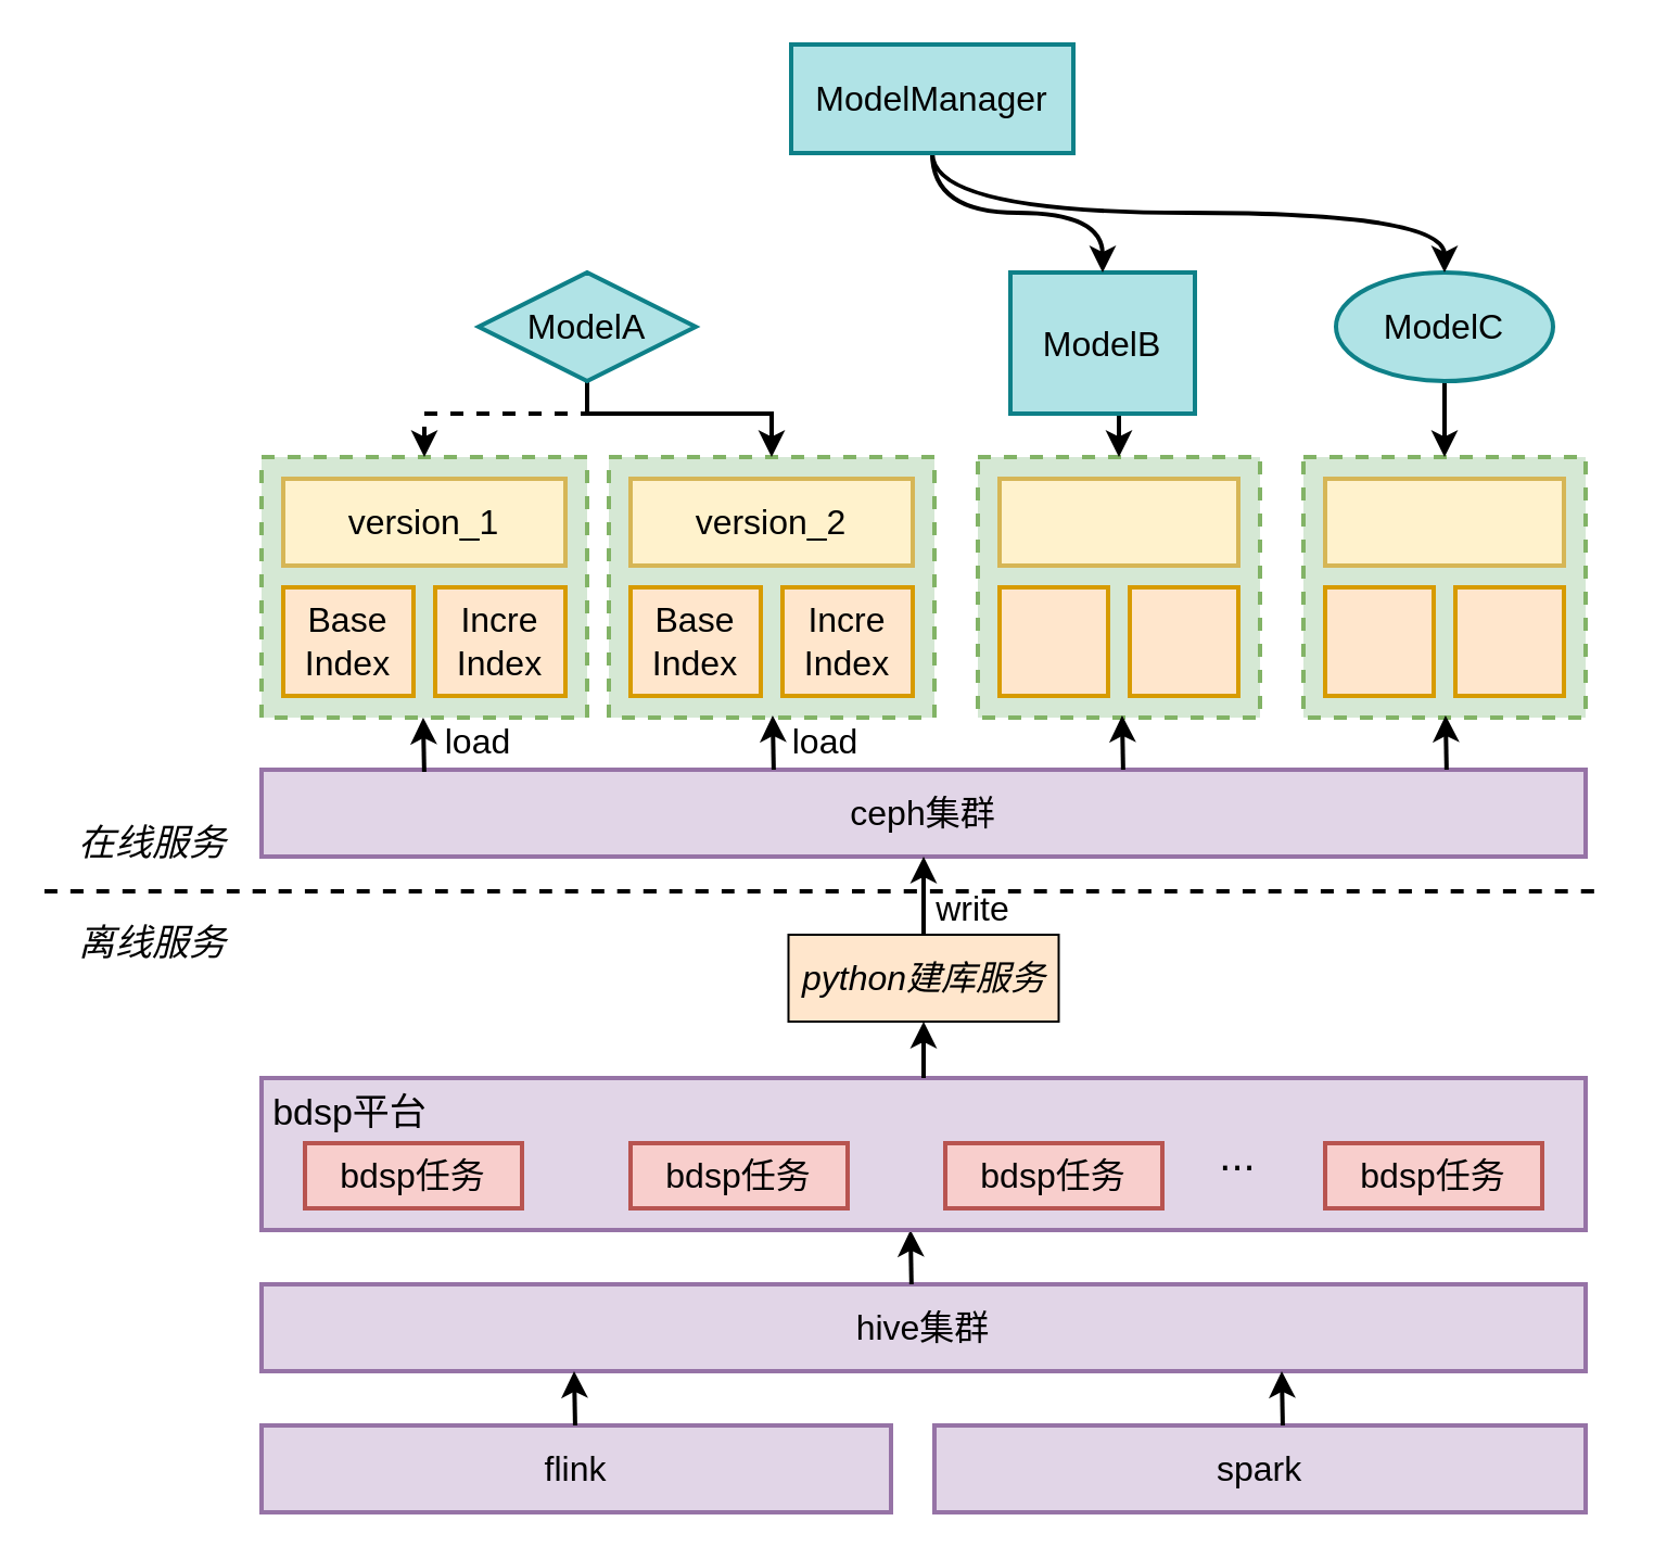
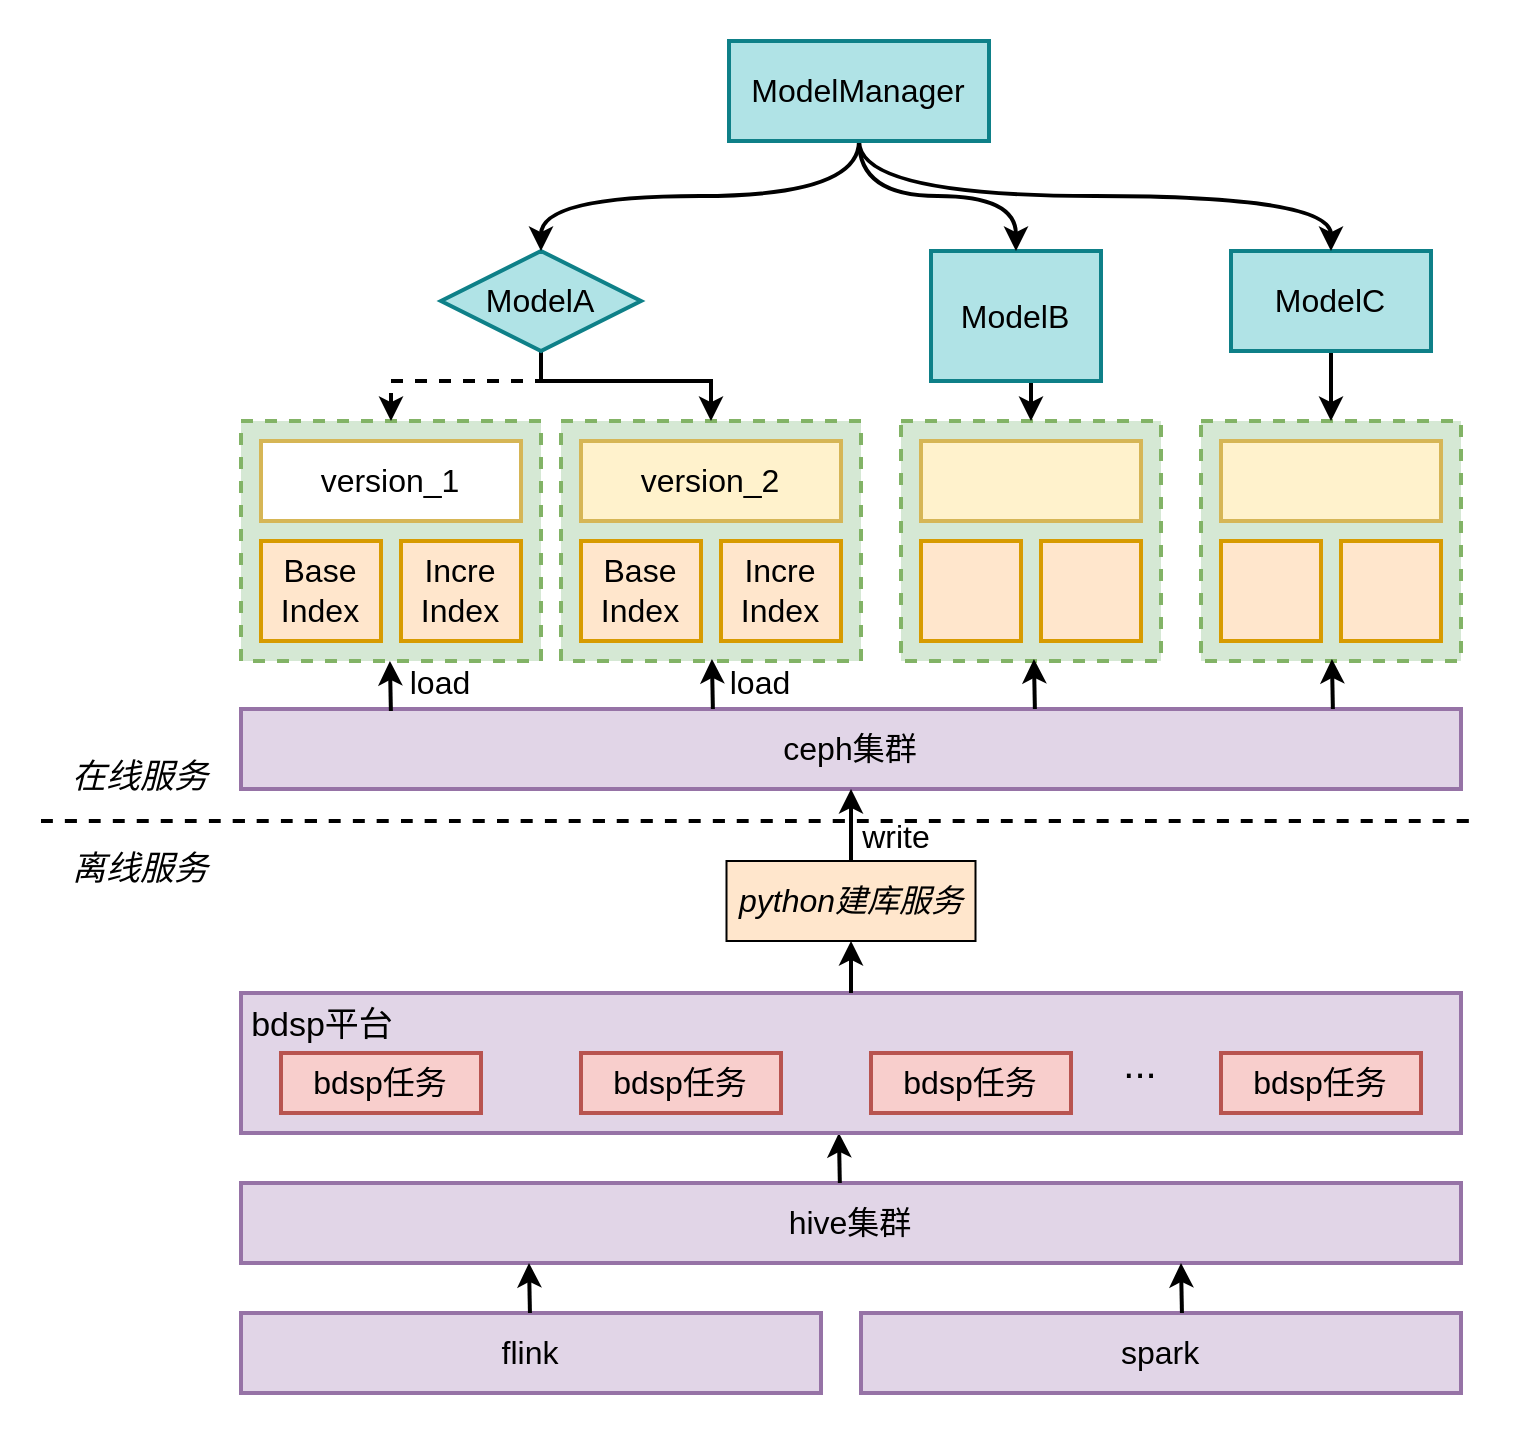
  <mxCell id="0" />
  <mxCell id="1" parent="0" />
  <mxCell id="2" value="" style="rounded=0;whiteSpace=wrap;html=1;fontSize=16;fillColor=#d5e8d4;strokeColor=#82b366;dashed=1;strokeWidth=2;" parent="1" vertex="1"><mxGeometry x="120" y="210" width="150" height="120" as="geometry" /></mxCell>
  <mxCell id="3" value="&lt;font style=&quot;font-size: 16px;&quot;&gt;spark&lt;/font&gt;" style="rounded=0;whiteSpace=wrap;html=1;fillColor=#e1d5e7;strokeColor=#9673a6;strokeWidth=2;" parent="1" vertex="1"><mxGeometry x="430" y="656" width="300" height="40" as="geometry" /></mxCell>
  <mxCell id="4" value="&lt;font style=&quot;font-size: 16px;&quot;&gt;flink&lt;/font&gt;" style="rounded=0;whiteSpace=wrap;html=1;fillColor=#e1d5e7;strokeColor=#9673a6;strokeWidth=2;" parent="1" vertex="1"><mxGeometry x="120" y="656" width="290" height="40" as="geometry" /></mxCell>
  <mxCell id="5" value="&lt;span style=&quot;font-size: 16px;&quot;&gt;hive集群&lt;/span&gt;" style="rounded=0;whiteSpace=wrap;html=1;fillColor=#e1d5e7;strokeColor=#9673a6;strokeWidth=2;" parent="1" vertex="1"><mxGeometry x="120" y="591" width="610" height="40" as="geometry" /></mxCell>
  <mxCell id="6" value="&lt;span style=&quot;font-size: 16px;&quot;&gt;&lt;i&gt;python建库服务&lt;/i&gt;&lt;/span&gt;" style="rounded=0;whiteSpace=wrap;html=1;fillColor=#ffe6cc;" parent="1" vertex="1"><mxGeometry x="362.75" y="430" width="124.5" height="40" as="geometry" /></mxCell>
  <mxCell id="7" value="&lt;span style=&quot;font-size: 16px;&quot;&gt;ceph集群&lt;/span&gt;" style="rounded=0;whiteSpace=wrap;html=1;fillColor=#e1d5e7;strokeColor=#9673a6;strokeWidth=2;" parent="1" vertex="1"><mxGeometry x="120" y="354" width="610" height="40" as="geometry" /></mxCell>
- <mxCell id="8" value="&lt;span style=&quot;font-size: 16px;&quot;&gt;version_1&lt;/span&gt;" style="rounded=0;whiteSpace=wrap;html=1;fillColor=#fff2cc;strokeColor=#d6b656;strokeWidth=2;" parent="1" vertex="1"><mxGeometry x="130" y="220" width="130" height="40" as="geometry" /></mxCell>
+ <mxCell id="8" value="&lt;span style=&quot;font-size: 16px;&quot;&gt;version_1&lt;/span&gt;" style="rounded=0;whiteSpace=wrap;html=1;fillColor=#ffffff;strokeColor=#d6b656;strokeWidth=2;" parent="1" vertex="1"><mxGeometry x="130" y="220" width="130" height="40" as="geometry" /></mxCell>
  <mxCell id="9" value="&lt;span style=&quot;font-size: 16px;&quot;&gt;Base&lt;br&gt;Index&lt;br&gt;&lt;/span&gt;" style="rounded=0;whiteSpace=wrap;html=1;fillColor=#ffe6cc;strokeColor=#d79b00;strokeWidth=2;" parent="1" vertex="1"><mxGeometry x="130" y="270" width="60" height="50" as="geometry" /></mxCell>
  <mxCell id="10" value="&lt;span style=&quot;font-size: 16px;&quot;&gt;Incre&lt;br&gt;Index&lt;br&gt;&lt;/span&gt;" style="rounded=0;whiteSpace=wrap;html=1;fillColor=#ffe6cc;strokeColor=#d79b00;strokeWidth=2;" parent="1" vertex="1"><mxGeometry x="200" y="270" width="60" height="50" as="geometry" /></mxCell>
  <mxCell id="11" value="" style="rounded=0;whiteSpace=wrap;html=1;fontSize=16;fillColor=#d5e8d4;strokeColor=#82b366;dashed=1;strokeWidth=2;" parent="1" vertex="1"><mxGeometry x="280" y="210" width="150" height="120" as="geometry" /></mxCell>
  <mxCell id="12" value="&lt;span style=&quot;font-size: 16px;&quot;&gt;version_2&lt;/span&gt;" style="rounded=0;whiteSpace=wrap;html=1;fillColor=#fff2cc;strokeColor=#d6b656;strokeWidth=2;" parent="1" vertex="1"><mxGeometry x="290" y="220" width="130" height="40" as="geometry" /></mxCell>
  <mxCell id="13" value="&lt;span style=&quot;font-size: 16px;&quot;&gt;Base&lt;br&gt;Index&lt;br&gt;&lt;/span&gt;" style="rounded=0;whiteSpace=wrap;html=1;fillColor=#ffe6cc;strokeColor=#d79b00;strokeWidth=2;" parent="1" vertex="1"><mxGeometry x="290" y="270" width="60" height="50" as="geometry" /></mxCell>
  <mxCell id="14" value="&lt;span style=&quot;font-size: 16px;&quot;&gt;Incre&lt;br&gt;Index&lt;br&gt;&lt;/span&gt;" style="rounded=0;whiteSpace=wrap;html=1;fillColor=#ffe6cc;strokeColor=#d79b00;strokeWidth=2;" parent="1" vertex="1"><mxGeometry x="360" y="270" width="60" height="50" as="geometry" /></mxCell>
  <mxCell id="15" value="" style="rounded=0;whiteSpace=wrap;html=1;fontSize=16;fillColor=#d5e8d4;strokeColor=#82b366;dashed=1;strokeWidth=2;" parent="1" vertex="1"><mxGeometry x="450" y="210" width="130" height="120" as="geometry" /></mxCell>
  <mxCell id="16" value="" style="rounded=0;whiteSpace=wrap;html=1;fillColor=#fff2cc;strokeColor=#d6b656;strokeWidth=2;" parent="1" vertex="1"><mxGeometry x="460" y="220" width="110" height="40" as="geometry" /></mxCell>
  <mxCell id="17" value="&lt;span style=&quot;font-size: 16px;&quot;&gt;&lt;br&gt;&lt;/span&gt;" style="rounded=0;whiteSpace=wrap;html=1;fillColor=#ffe6cc;strokeColor=#d79b00;strokeWidth=2;" parent="1" vertex="1"><mxGeometry x="460" y="270" width="50" height="50" as="geometry" /></mxCell>
  <mxCell id="18" value="&lt;span style=&quot;font-size: 16px;&quot;&gt;&lt;br&gt;&lt;/span&gt;" style="rounded=0;whiteSpace=wrap;html=1;fillColor=#ffe6cc;strokeColor=#d79b00;strokeWidth=2;" parent="1" vertex="1"><mxGeometry x="520" y="270" width="50" height="50" as="geometry" /></mxCell>
  <mxCell id="19" value="" style="rounded=0;whiteSpace=wrap;html=1;fontSize=16;fillColor=#d5e8d4;strokeColor=#82b366;dashed=1;strokeWidth=2;" parent="1" vertex="1"><mxGeometry x="600" y="210" width="130" height="120" as="geometry" /></mxCell>
  <mxCell id="20" value="" style="rounded=0;whiteSpace=wrap;html=1;fillColor=#fff2cc;strokeColor=#d6b656;strokeWidth=2;" parent="1" vertex="1"><mxGeometry x="610" y="220" width="110" height="40" as="geometry" /></mxCell>
  <mxCell id="21" value="&lt;span style=&quot;font-size: 16px;&quot;&gt;&lt;br&gt;&lt;/span&gt;" style="rounded=0;whiteSpace=wrap;html=1;fillColor=#ffe6cc;strokeColor=#d79b00;strokeWidth=2;" parent="1" vertex="1"><mxGeometry x="610" y="270" width="50" height="50" as="geometry" /></mxCell>
  <mxCell id="22" value="&lt;span style=&quot;font-size: 16px;&quot;&gt;&lt;br&gt;&lt;/span&gt;" style="rounded=0;whiteSpace=wrap;html=1;fillColor=#ffe6cc;strokeColor=#d79b00;strokeWidth=2;" parent="1" vertex="1"><mxGeometry x="670" y="270" width="50" height="50" as="geometry" /></mxCell>
  <mxCell id="23" style="edgeStyle=orthogonalEdgeStyle;rounded=0;orthogonalLoop=1;jettySize=auto;html=1;exitX=0.5;exitY=1;exitDx=0;exitDy=0;entryX=0.5;entryY=0;entryDx=0;entryDy=0;strokeWidth=2;fontSize=16;" parent="1" source="25" target="11" edge="1"><mxGeometry relative="1" as="geometry"><Array as="points"><mxPoint x="270" y="190" /><mxPoint x="355" y="190" /></Array></mxGeometry></mxCell>
  <mxCell id="24" style="edgeStyle=orthogonalEdgeStyle;rounded=0;orthogonalLoop=1;jettySize=auto;html=1;exitX=0.5;exitY=1;exitDx=0;exitDy=0;strokeWidth=2;fontSize=16;dashed=1;" parent="1" source="25" target="2" edge="1"><mxGeometry relative="1" as="geometry"><Array as="points"><mxPoint x="270" y="190" /><mxPoint x="195" y="190" /></Array></mxGeometry></mxCell>
  <mxCell id="25" value="&lt;span style=&quot;font-size: 16px;&quot;&gt;ModelA&lt;/span&gt;" style="rhombus;whiteSpace=wrap;html=1;fillColor=#b0e3e6;strokeColor=#0e8088;strokeWidth=2;" parent="1" vertex="1"><mxGeometry x="220" y="125" width="100" height="50" as="geometry" /></mxCell>
  <mxCell id="26" style="edgeStyle=orthogonalEdgeStyle;rounded=0;orthogonalLoop=1;jettySize=auto;html=1;exitX=0.5;exitY=1;exitDx=0;exitDy=0;entryX=0.5;entryY=0;entryDx=0;entryDy=0;strokeWidth=2;fontSize=16;" parent="1" source="27" target="15" edge="1"><mxGeometry relative="1" as="geometry" /></mxCell>
  <mxCell id="27" value="&lt;span style=&quot;font-size: 16px;&quot;&gt;ModelB&lt;/span&gt;" style="rounded=0;whiteSpace=wrap;html=1;fillColor=#b0e3e6;strokeColor=#0e8088;strokeWidth=2;" parent="1" vertex="1"><mxGeometry x="465" y="125" width="85" height="65" as="geometry" /></mxCell>
  <mxCell id="28" style="edgeStyle=orthogonalEdgeStyle;rounded=0;orthogonalLoop=1;jettySize=auto;html=1;exitX=0.5;exitY=1;exitDx=0;exitDy=0;entryX=0.5;entryY=0;entryDx=0;entryDy=0;strokeWidth=2;fontSize=16;" parent="1" source="29" target="19" edge="1"><mxGeometry relative="1" as="geometry" /></mxCell>
- <mxCell id="29" value="&lt;span style=&quot;font-size: 16px;&quot;&gt;ModelC&lt;/span&gt;" style="ellipse;whiteSpace=wrap;html=1;fillColor=#b0e3e6;strokeColor=#0e8088;strokeWidth=2;" parent="1" vertex="1"><mxGeometry x="615" y="125" width="100" height="50" as="geometry" /></mxCell>
+ <mxCell id="29" value="&lt;span style=&quot;font-size: 16px;&quot;&gt;ModelC&lt;/span&gt;" style="rounded=0;whiteSpace=wrap;html=1;fillColor=#b0e3e6;strokeColor=#0e8088;strokeWidth=2;" parent="1" vertex="1"><mxGeometry x="615" y="125" width="100" height="50" as="geometry" /></mxCell>
+ <mxCell id="30" style="edgeStyle=orthogonalEdgeStyle;curved=1;rounded=0;orthogonalLoop=1;jettySize=auto;html=1;exitX=0.5;exitY=1;exitDx=0;exitDy=0;strokeWidth=2;fontSize=16;" parent="1" source="33" target="25" edge="1"><mxGeometry relative="1" as="geometry" /></mxCell>
  <mxCell id="31" style="edgeStyle=orthogonalEdgeStyle;curved=1;rounded=0;orthogonalLoop=1;jettySize=auto;html=1;exitX=0.5;exitY=1;exitDx=0;exitDy=0;strokeWidth=2;fontSize=16;" parent="1" source="33" target="27" edge="1"><mxGeometry relative="1" as="geometry" /></mxCell>
  <mxCell id="32" style="edgeStyle=orthogonalEdgeStyle;curved=1;rounded=0;orthogonalLoop=1;jettySize=auto;html=1;exitX=0.5;exitY=1;exitDx=0;exitDy=0;entryX=0.5;entryY=0;entryDx=0;entryDy=0;strokeWidth=2;fontSize=16;" parent="1" source="33" target="29" edge="1"><mxGeometry relative="1" as="geometry" /></mxCell>
  <mxCell id="33" value="&lt;span style=&quot;font-size: 16px;&quot;&gt;ModelManager&lt;/span&gt;" style="rounded=0;whiteSpace=wrap;html=1;fillColor=#b0e3e6;strokeColor=#0e8088;strokeWidth=2;" parent="1" vertex="1"><mxGeometry x="364" y="20" width="130" height="50" as="geometry" /></mxCell>
  <mxCell id="34" value="" style="endArrow=classic;html=1;rounded=0;fontSize=17;strokeWidth=2;" parent="1" edge="1"><mxGeometry width="50" height="50" relative="1" as="geometry"><mxPoint x="264.47" y="656" as="sourcePoint" /><mxPoint x="264" y="631" as="targetPoint" /></mxGeometry></mxCell>
  <mxCell id="35" value="" style="endArrow=classic;html=1;rounded=0;fontSize=17;strokeWidth=2;" parent="1" edge="1"><mxGeometry width="50" height="50" relative="1" as="geometry"><mxPoint x="590.47" y="656" as="sourcePoint" /><mxPoint x="590" y="631" as="targetPoint" /></mxGeometry></mxCell>
  <mxCell id="36" value="" style="endArrow=classic;html=1;rounded=0;fontSize=17;strokeWidth=2;" parent="1" edge="1"><mxGeometry width="50" height="50" relative="1" as="geometry"><mxPoint x="419.42" y="591" as="sourcePoint" /><mxPoint x="418.95" y="566" as="targetPoint" /></mxGeometry></mxCell>
  <mxCell id="37" value="" style="group" parent="1" vertex="1" connectable="0"><mxGeometry x="120" y="496" width="610" height="70" as="geometry" /></mxCell>
  <mxCell id="38" value="" style="rounded=0;whiteSpace=wrap;html=1;strokeWidth=2;fontSize=16;fillColor=#e1d5e7;strokeColor=#9673a6;" parent="37" vertex="1"><mxGeometry width="610" height="70" as="geometry" /></mxCell>
  <mxCell id="39" value="&lt;span style=&quot;font-size: 16px;&quot;&gt;bdsp任务&lt;/span&gt;" style="rounded=0;whiteSpace=wrap;html=1;fillColor=#f8cecc;strokeColor=#b85450;strokeWidth=2;" parent="37" vertex="1"><mxGeometry x="490" y="30" width="100" height="30" as="geometry" /></mxCell>
  <mxCell id="40" value="&lt;span style=&quot;font-size: 16px;&quot;&gt;bdsp任务&lt;/span&gt;" style="rounded=0;whiteSpace=wrap;html=1;fillColor=#f8cecc;strokeColor=#b85450;strokeWidth=2;" parent="37" vertex="1"><mxGeometry x="20" y="30" width="100" height="30" as="geometry" /></mxCell>
  <mxCell id="41" value="&lt;span style=&quot;font-size: 16px;&quot;&gt;bdsp任务&lt;/span&gt;" style="rounded=0;whiteSpace=wrap;html=1;fillColor=#f8cecc;strokeColor=#b85450;strokeWidth=2;" parent="37" vertex="1"><mxGeometry x="170" y="30" width="100" height="30" as="geometry" /></mxCell>
  <mxCell id="42" value="&lt;span style=&quot;font-size: 16px;&quot;&gt;bdsp任务&lt;/span&gt;" style="rounded=0;whiteSpace=wrap;html=1;fillColor=#f8cecc;strokeColor=#b85450;strokeWidth=2;" parent="37" vertex="1"><mxGeometry x="315" y="30" width="100" height="30" as="geometry" /></mxCell>
  <mxCell id="43" value="&lt;font style=&quot;font-size: 20px;&quot;&gt;...&lt;/font&gt;" style="text;html=1;strokeColor=none;fillColor=none;align=center;verticalAlign=middle;whiteSpace=wrap;rounded=0;dashed=1;strokeWidth=2;fontSize=16;" parent="37" vertex="1"><mxGeometry x="430" y="20" width="40" height="30" as="geometry" /></mxCell>
  <mxCell id="44" value="&lt;font style=&quot;font-size: 17px;&quot;&gt;bdsp平台&lt;/font&gt;" style="text;html=1;strokeColor=none;fillColor=none;align=center;verticalAlign=middle;whiteSpace=wrap;rounded=0;dashed=1;strokeWidth=2;fontSize=20;" parent="37" vertex="1"><mxGeometry x="1" width="80" height="30" as="geometry" /></mxCell>
  <mxCell id="45" value="" style="endArrow=classic;html=1;rounded=0;fontSize=17;strokeWidth=2;entryX=0.5;entryY=1;entryDx=0;entryDy=0;exitX=0.5;exitY=0;exitDx=0;exitDy=0;" parent="1" source="38" target="6" edge="1"><mxGeometry width="50" height="50" relative="1" as="geometry"><mxPoint x="419.42" y="496" as="sourcePoint" /><mxPoint x="418.95" y="471" as="targetPoint" /></mxGeometry></mxCell>
  <mxCell id="46" value="" style="endArrow=classic;html=1;rounded=0;fontSize=17;strokeWidth=2;exitX=0.5;exitY=0;exitDx=0;exitDy=0;entryX=0.5;entryY=1;entryDx=0;entryDy=0;" parent="1" source="6" target="7" edge="1"><mxGeometry width="50" height="50" relative="1" as="geometry"><mxPoint x="420.47" y="420" as="sourcePoint" /><mxPoint x="420" y="390" as="targetPoint" /></mxGeometry></mxCell>
  <mxCell id="47" value="" style="endArrow=classic;html=1;rounded=0;fontSize=17;strokeWidth=2;" parent="1" edge="1"><mxGeometry width="50" height="50" relative="1" as="geometry"><mxPoint x="194.94" y="355" as="sourcePoint" /><mxPoint x="194.47" y="330" as="targetPoint" /></mxGeometry></mxCell>
  <mxCell id="48" value="" style="endArrow=classic;html=1;rounded=0;fontSize=17;strokeWidth=2;" parent="1" edge="1"><mxGeometry width="50" height="50" relative="1" as="geometry"><mxPoint x="355.94" y="354" as="sourcePoint" /><mxPoint x="355.47" y="329" as="targetPoint" /></mxGeometry></mxCell>
  <mxCell id="49" value="" style="endArrow=classic;html=1;rounded=0;fontSize=17;strokeWidth=2;" parent="1" edge="1"><mxGeometry width="50" height="50" relative="1" as="geometry"><mxPoint x="516.94" y="354" as="sourcePoint" /><mxPoint x="516.47" y="329" as="targetPoint" /></mxGeometry></mxCell>
  <mxCell id="50" value="" style="endArrow=classic;html=1;rounded=0;fontSize=17;strokeWidth=2;" parent="1" edge="1"><mxGeometry width="50" height="50" relative="1" as="geometry"><mxPoint x="665.94" y="354" as="sourcePoint" /><mxPoint x="665.47" y="329" as="targetPoint" /></mxGeometry></mxCell>
  <mxCell id="51" value="&lt;font style=&quot;font-size: 16px;&quot;&gt;load&lt;/font&gt;" style="text;html=1;strokeColor=none;fillColor=none;align=center;verticalAlign=middle;whiteSpace=wrap;rounded=0;strokeWidth=2;fontSize=17;" parent="1" vertex="1"><mxGeometry x="190" y="327" width="60" height="30" as="geometry" /></mxCell>
  <mxCell id="52" value="&lt;font style=&quot;font-size: 16px;&quot;&gt;load&lt;/font&gt;" style="text;html=1;strokeColor=none;fillColor=none;align=center;verticalAlign=middle;whiteSpace=wrap;rounded=0;strokeWidth=2;fontSize=17;" parent="1" vertex="1"><mxGeometry x="350" y="327" width="60" height="30" as="geometry" /></mxCell>
  <mxCell id="53" value="" style="endArrow=none;dashed=1;html=1;rounded=0;strokeWidth=2;fontSize=16;curved=1;" parent="1" edge="1"><mxGeometry width="50" height="50" relative="1" as="geometry"><mxPoint x="20" y="410" as="sourcePoint" /><mxPoint x="740" y="410" as="targetPoint" /></mxGeometry></mxCell>
  <mxCell id="54" value="&lt;font style=&quot;font-size: 16px;&quot;&gt;write&lt;/font&gt;" style="text;html=1;strokeColor=none;fillColor=none;align=center;verticalAlign=middle;whiteSpace=wrap;rounded=0;strokeWidth=2;fontSize=17;" parent="1" vertex="1"><mxGeometry x="418" y="404" width="60" height="30" as="geometry" /></mxCell>
  <mxCell id="55" value="&lt;font style=&quot;font-size: 17px;&quot;&gt;&lt;i&gt;离线服务&lt;/i&gt;&lt;/font&gt;" style="text;html=1;strokeColor=none;fillColor=none;align=center;verticalAlign=middle;whiteSpace=wrap;rounded=0;strokeWidth=2;fontSize=16;" parent="1" vertex="1"><mxGeometry x="30" y="420" width="80" height="30" as="geometry" /></mxCell>
  <mxCell id="56" value="&lt;font style=&quot;font-size: 17px;&quot;&gt;&lt;i&gt;在线服务&lt;/i&gt;&lt;/font&gt;" style="text;html=1;strokeColor=none;fillColor=none;align=center;verticalAlign=middle;whiteSpace=wrap;rounded=0;strokeWidth=2;fontSize=16;" parent="1" vertex="1"><mxGeometry x="30" y="374" width="80" height="30" as="geometry" /></mxCell>
